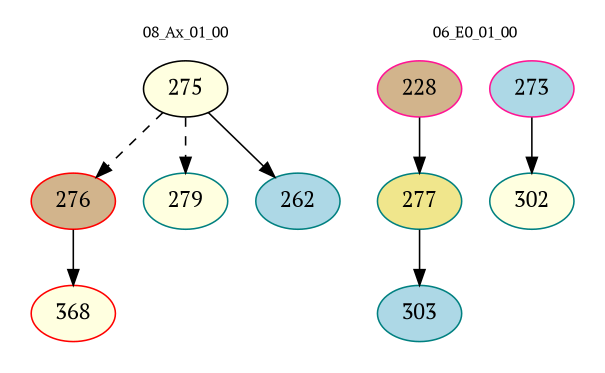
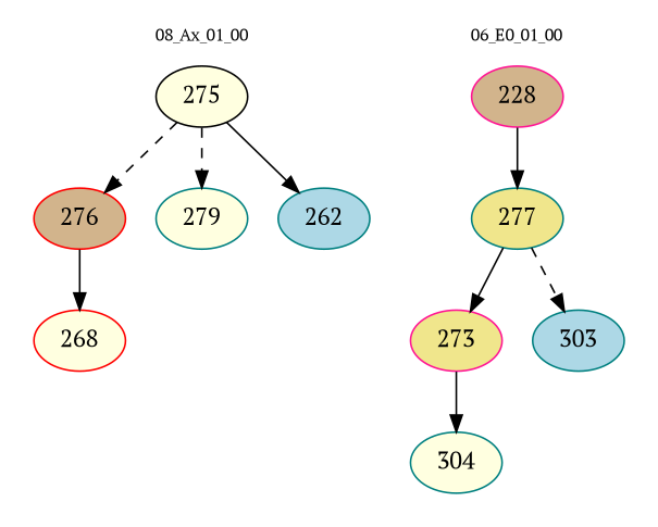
  digraph {
    fontname="PT Serif"
    node [color=teal fillcolor=lightyellow fontname="PT Serif" style=filled]
    edge [color=black fontname="PT Serif" style=solid]
    n1 [color=black label=275]
    n2 [color=red fillcolor=tan label=276]
    n3 [label=279]
    n4 [fillcolor=lightblue label=262]
-   n5 [color=red label=368]
+   n5 [color=red label=268]
    n6 [fillcolor=khaki label=277]
-   n7 [color=deeppink fillcolor=lightblue label=273]
+   n7 [color=deeppink fillcolor=khaki label=273]
    n8 [fillcolor=lightblue label=303]
    n9 [color=deeppink fillcolor=tan label=228]
-   n10 [label=302]
+   n10 [label=304]
    subgraph cluster_1 {
      color=white
      fontsize=10
      label="08_Ax_01_00"
      n1
      n2
      n3
      n4
      n5
    }
    subgraph cluster_2 {
      color=white
      fontsize=10
      label="06_E0_01_00"
      n6
      n7
      n8
      n9
      n10
    }
    n1 -> n2 [style=dashed]
    n1 -> n3 [style=dashed]
    n1 -> n4
    n2 -> n5
-   n6 -> n8
+   n6 -> n7
+   n6 -> n8 [style=dashed]
    n7 -> n10
    n9 -> n6
  }
